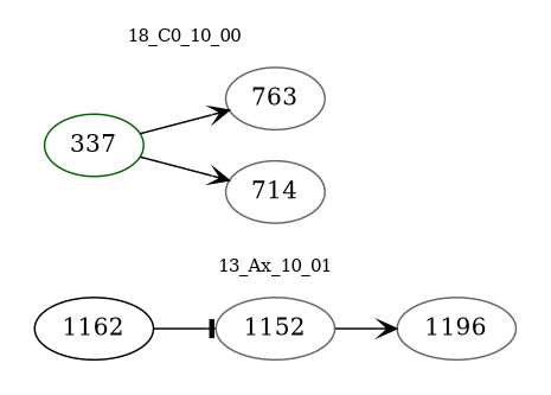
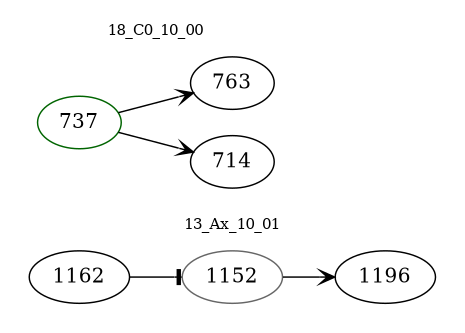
  digraph {
    rankdir=LR
    node [color=gray40]
    edge [arrowhead=vee color=black]
    n1 [label=1152]
-   n2 [label=1196]
+   n2 [color=black label=1196]
    n3 [color=black label=1162]
-   n4 [color=darkgreen label=337]
-   n5 [label=714]
-   n6 [label=763]
+   n4 [color=darkgreen label=737]
+   n5 [color=black label=714]
+   n6 [color=black label=763]
    subgraph cluster_1 {
      color=white
      fontsize=10
      label="13_Ax_10_01"
      n1
      n2
      n3
    }
    subgraph cluster_2 {
      color=white
      fontsize=10
      label="18_C0_10_00"
      n4
      n5
      n6
    }
    n1 -> n2
    n3 -> n1 [arrowhead=tee]
    n4 -> n5
    n4 -> n6
  }
